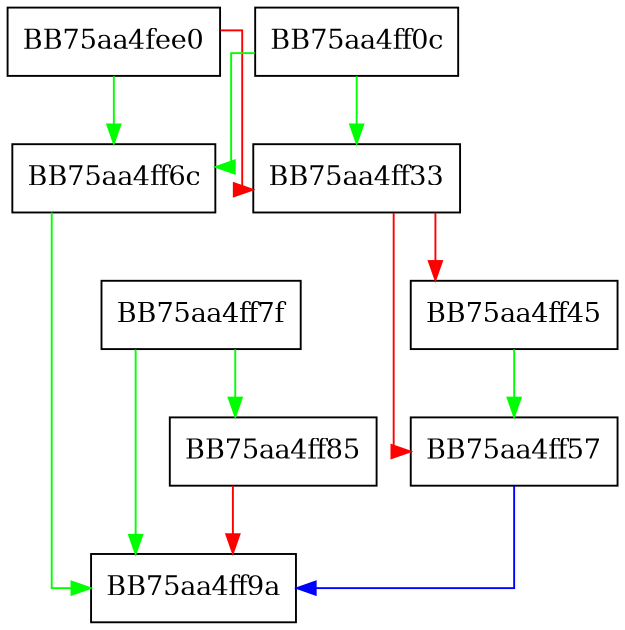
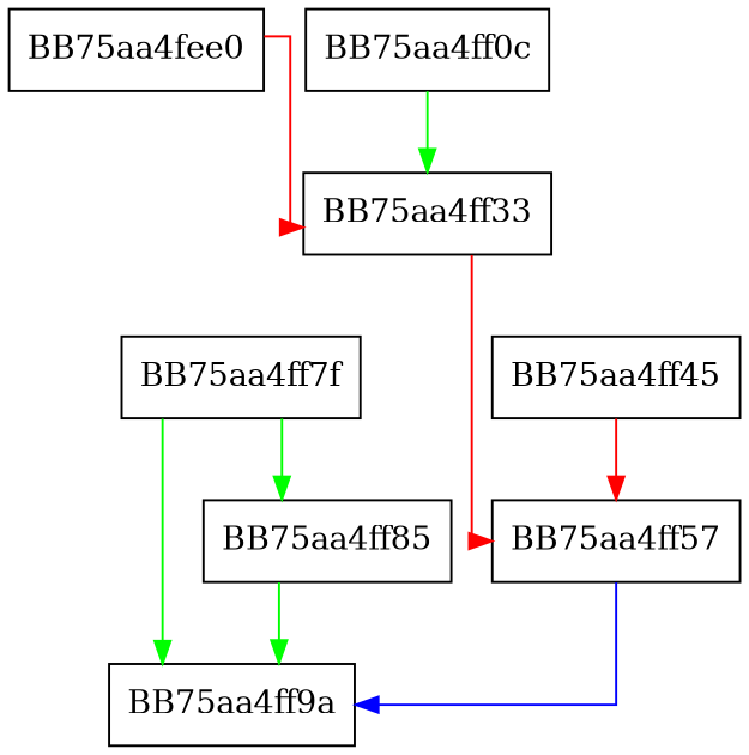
  digraph {
    splines=ortho
    node [shape=box]
    edge [color=green]
    BB75aa4fee0
-   BB75aa4ff6c
    BB75aa4ff33
    BB75aa4ff9a
    BB75aa4ff0c
    BB75aa4ff7f
    BB75aa4ff85
    BB75aa4ff57
    BB75aa4ff45
-   BB75aa4fee0 -> BB75aa4ff6c
    BB75aa4fee0 -> BB75aa4ff33 [color=red]
-   BB75aa4ff6c -> BB75aa4ff9a
    BB75aa4ff33 -> BB75aa4ff57 [color=red]
-   BB75aa4ff33 -> BB75aa4ff45 [color=red]
-   BB75aa4ff0c -> BB75aa4ff6c
    BB75aa4ff0c -> BB75aa4ff33
    BB75aa4ff7f -> BB75aa4ff9a
    BB75aa4ff7f -> BB75aa4ff85
-   BB75aa4ff85 -> BB75aa4ff9a [color=red]
+   BB75aa4ff85 -> BB75aa4ff9a
    BB75aa4ff57 -> BB75aa4ff9a [color=blue]
-   BB75aa4ff45 -> BB75aa4ff57
+   BB75aa4ff45 -> BB75aa4ff57 [color=red]
  }
